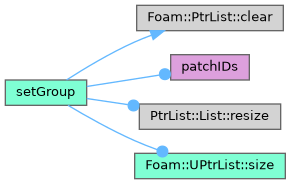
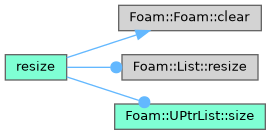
  digraph {
    rankdir=LR
    node [color=grey40 fillcolor=aquamarine fontname=Helvetica fontsize=10 shape=box style=filled]
    edge [arrowhead=dot color=steelblue1 fontname=Helvetica fontsize=10 labelfontname=Helvetica labelfontsize=10 style=solid]
-   n1 [color=gray40 fontcolor=black height=0.2 label=setGroup width=0.4]
-   n2 [fillcolor=lightgrey height=0.2 label="Foam::PtrList::clear" width=0.4]
-   n3 [fillcolor=plum height=0.2 label=patchIDs width=0.4]
-   n4 [fillcolor=lightgrey height=0.2 label="PtrList::List::resize" width=0.4]
+   n1 [color=gray40 fontcolor=black height=0.2 label=resize width=0.4]
+   n2 [fillcolor=lightgrey height=0.2 label="Foam::Foam::clear" width=0.4]
+   n4 [fillcolor=lightgrey height=0.2 label="Foam::List::resize" width=0.4]
    n5 [height=0.2 label="Foam::UPtrList::size" width=0.4]
    n1 -> n2 [arrowhead=normal]
-   n1 -> n3
    n1 -> n4
    n1 -> n5
  }
